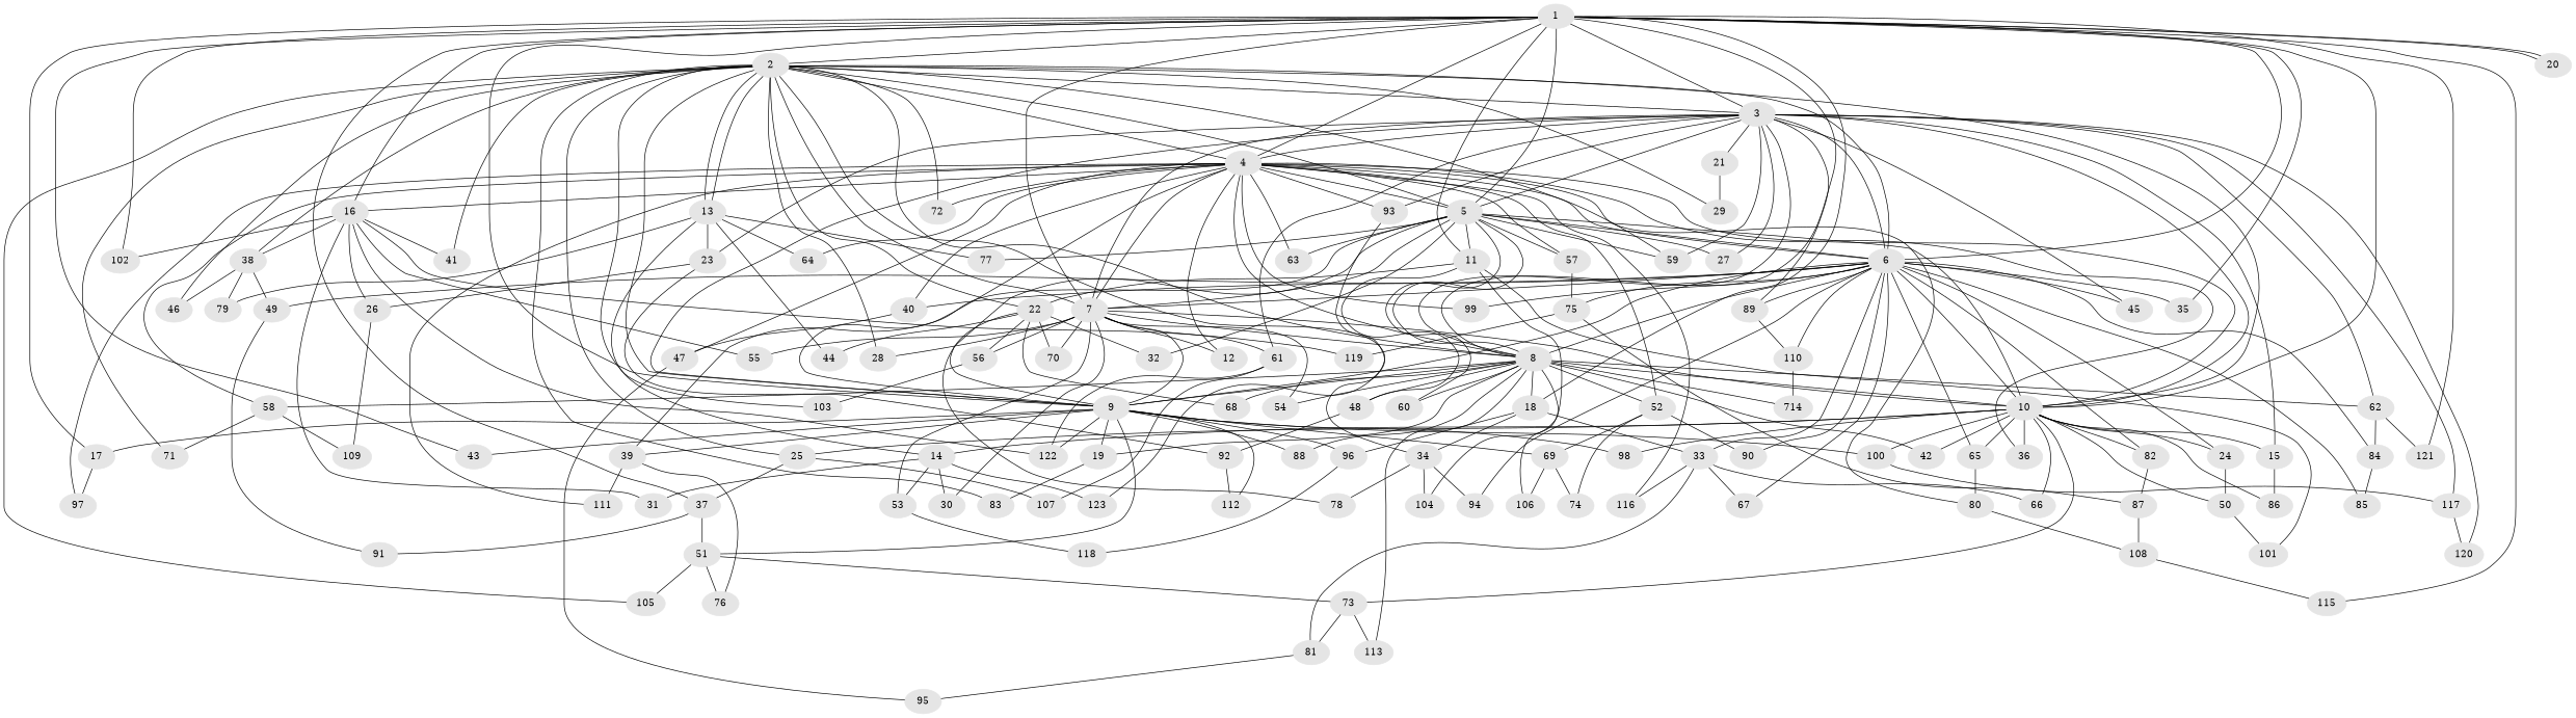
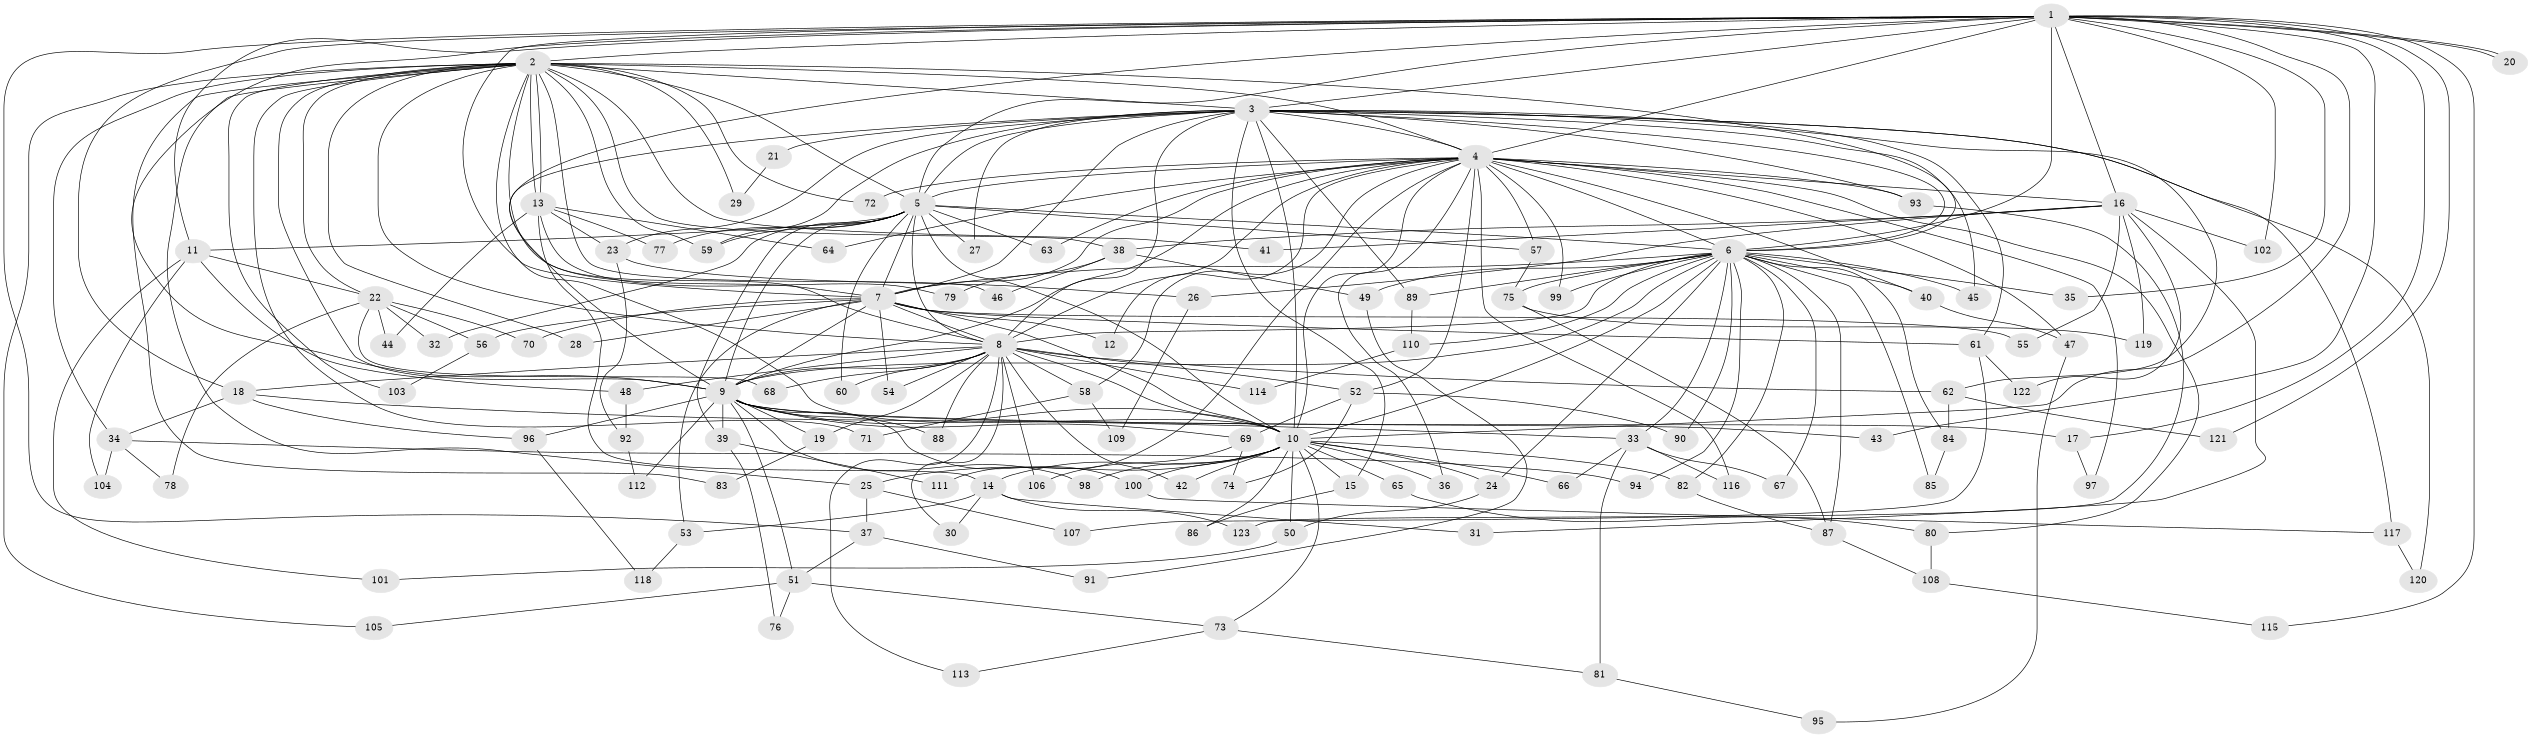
  graph {
    node [color=gray90 style=filled]
    1
    2
    3
    4
    5
    6
    7
    8
    9
    10
    11
    16
    17
    18
    20
    35
    37
    43
    102
    115
    121
    13
    22
    25
    28
    29
    34
    38
    41
    46
    59
    71
    72
    83
    103
    105
    15
    21
    23
    27
    45
    61
    62
    89
    93
    117
    120
    12
    36
    40
    47
    52
    57
    58
    63
    64
    80
    97
    99
    111
    116
    32
    39
    60
    77
    24
    33
    49
    65
    67
    75
    82
    84
    85
    90
    94
    110
    53
    54
    55
    56
    70
    19
    30
    42
    48
    68
    88
    106
    113
-   114 [label=714]
+   114
    51
    69
    96
    98
    100
    112
    14
    50
    66
    73
    86
    101
    104
    31
    26
    119
    122
    91
    44
    79
    78
    107
    92
    123
    95
    74
    109
    108
    76
    81
    87
    118
    1 -- 2
    1 -- 3
    1 -- 4
    1 -- 5
    1 -- 6
    1 -- 7
    1 -- 8
    1 -- 9
    1 -- 10
    1 -- 11
    1 -- 16
    1 -- 17
    1 -- 18
    1 -- 20
    1 -- 20
    1 -- 35
    1 -- 37
    1 -- 43
    1 -- 102
    1 -- 115
    1 -- 121
    2 -- 3
    2 -- 4
    2 -- 5
    2 -- 6
    2 -- 7
    2 -- 8
    2 -- 9
    2 -- 10
    2 -- 13
    2 -- 13
    2 -- 22
    2 -- 25
    2 -- 28
    2 -- 29
    2 -- 34
    2 -- 38
    2 -- 41
    2 -- 46
    2 -- 59
    2 -- 71
    2 -- 72
    2 -- 83
    2 -- 103
    2 -- 105
    3 -- 4
    3 -- 5
    3 -- 6
    3 -- 7
    3 -- 8
    3 -- 9
    3 -- 10
    3 -- 59
    3 -- 15
    3 -- 21
    3 -- 23
    3 -- 27
    3 -- 45
    3 -- 61
    3 -- 62
    3 -- 89
    3 -- 93
    3 -- 117
    3 -- 120
    4 -- 5
    4 -- 6
    4 -- 7
    4 -- 8
    4 -- 9
    4 -- 10
    4 -- 16
    4 -- 72
    4 -- 93
    4 -- 12
    4 -- 36
    4 -- 40
    4 -- 47
    4 -- 52
    4 -- 57
    4 -- 58
    4 -- 63
    4 -- 64
    4 -- 80
    4 -- 97
    4 -- 99
    4 -- 111
    4 -- 116
    5 -- 6
    5 -- 7
    5 -- 8
    5 -- 9
    5 -- 10
    5 -- 11
    5 -- 59
    5 -- 27
    5 -- 57
    5 -- 63
    5 -- 32
    5 -- 39
    5 -- 60
    5 -- 77
    6 -- 7
    6 -- 8
    6 -- 9
    6 -- 10
    6 -- 35
    6 -- 45
    6 -- 89
    6 -- 40
    6 -- 99
    6 -- 24
    6 -- 33
    6 -- 49
-   6 -- 65
+   6 -- 87
    6 -- 67
    6 -- 75
    6 -- 82
    6 -- 84
    6 -- 85
    6 -- 90
    6 -- 94
    6 -- 110
    7 -- 8
    7 -- 9
    7 -- 10
    7 -- 28
    7 -- 61
    7 -- 12
    7 -- 53
    7 -- 54
    7 -- 55
    7 -- 56
    7 -- 70
    8 -- 9
    8 -- 10
    8 -- 18
    8 -- 62
    8 -- 52
    8 -- 58
    8 -- 60
    8 -- 54
    8 -- 19
-   7 -- 30
+   8 -- 30
    8 -- 42
    8 -- 48
    8 -- 68
    8 -- 88
    8 -- 106
    8 -- 113
    8 -- 114
-   9 -- 122
+   9 -- 10
    9 -- 17
    9 -- 43
    9 -- 39
    9 -- 19
    9 -- 88
    9 -- 51
    9 -- 69
    9 -- 96
    9 -- 98
    9 -- 100
    9 -- 112
    10 -- 25
    10 -- 15
    10 -- 36
    10 -- 24
    10 -- 65
    10 -- 82
    10 -- 42
    10 -- 98
    10 -- 100
    10 -- 14
    10 -- 50
    10 -- 66
    10 -- 73
    10 -- 86
    11 -- 22
    11 -- 48
    11 -- 101
    11 -- 104
    16 -- 102
    16 -- 38
    16 -- 41
    16 -- 55
    16 -- 31
    16 -- 26
    16 -- 119
    16 -- 122
    17 -- 97
    18 -- 34
    18 -- 33
    18 -- 96
    37 -- 51
    37 -- 91
    13 -- 23
    13 -- 64
    13 -- 77
    13 -- 14
    13 -- 44
    13 -- 79
    22 -- 32
    22 -- 56
    22 -- 70
    22 -- 68
    22 -- 44
    22 -- 78
    25 -- 37
    25 -- 107
    34 -- 94
    34 -- 104
    34 -- 78
    38 -- 46
    38 -- 49
    38 -- 79
    15 -- 86
    21 -- 29
    23 -- 26
    23 -- 92
    61 -- 122
    61 -- 107
    62 -- 121
    62 -- 84
    89 -- 110
    93 -- 123
    117 -- 120
    40 -- 47
    47 -- 95
    52 -- 90
    52 -- 69
    52 -- 74
    57 -- 75
    58 -- 71
    58 -- 109
    80 -- 108
    39 -- 111
    39 -- 76
    24 -- 50
    33 -- 116
    33 -- 67
    33 -- 66
    33 -- 81
    49 -- 91
    65 -- 80
    75 -- 119
    75 -- 87
    82 -- 87
    84 -- 85
    110 -- 114
    53 -- 118
    56 -- 103
    19 -- 83
    48 -- 92
    51 -- 105
    51 -- 73
    51 -- 76
    69 -- 106
    69 -- 74
    96 -- 118
    100 -- 117
    14 -- 53
    14 -- 30
    14 -- 31
    14 -- 123
    50 -- 101
    73 -- 113
    73 -- 81
    26 -- 109
    92 -- 112
    108 -- 115
    81 -- 95
    87 -- 108
  }
